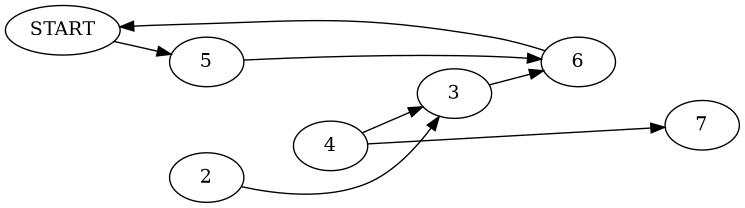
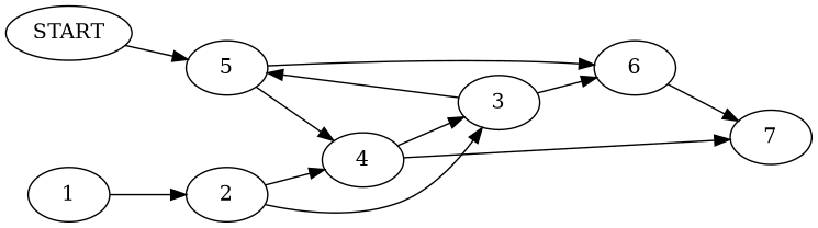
  digraph {
    rankdir=LR
    n1 [label=START]
    5
+   1
    2
    3
    4
    6
    7
    n1 -> 5
+   5 -> 4
    5 -> 6
+   1 -> 2
    2 -> 3
+   2 -> 4
+   3 -> 5
    3 -> 6
    4 -> 3
    4 -> 7
-   6 -> n1
+   6 -> 7
  }
